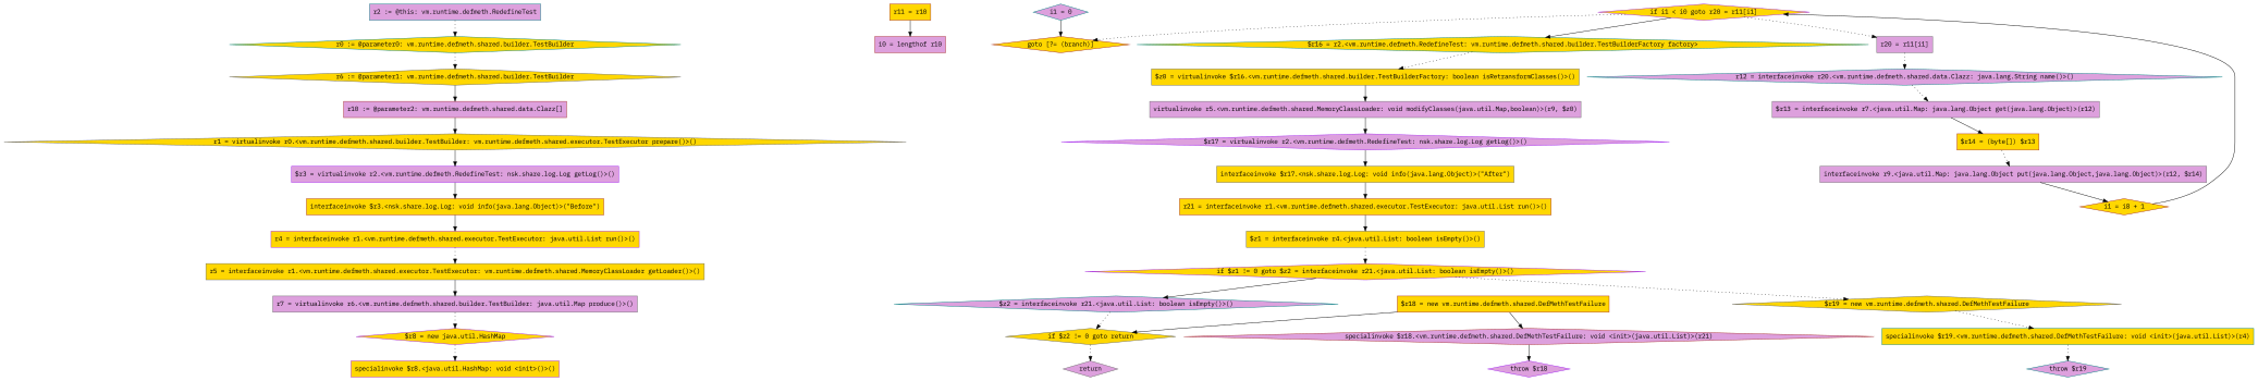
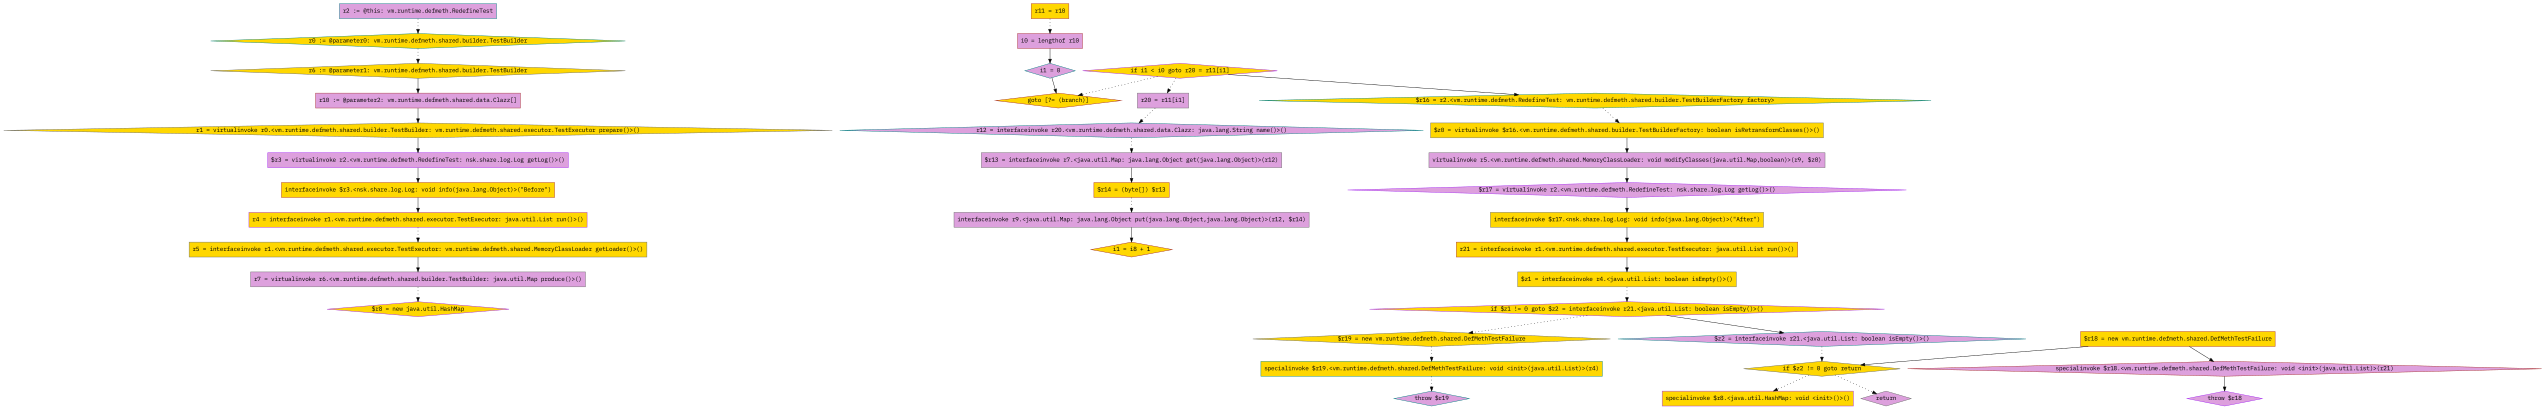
  digraph {
    fontname="IBM Plex Mono"
    node [color=gray40 fillcolor=gold fontname="IBM Plex Mono" shape=box style=filled]
    edge [fontname="IBM Plex Mono" style=solid]
    "r2 := @this: vm.runtime.defmeth.RedefineTest" [color=teal fillcolor=plum]
    "r0 := @parameter0: vm.runtime.defmeth.shared.builder.TestBuilder" [color=teal shape=diamond]
    "r6 := @parameter1: vm.runtime.defmeth.shared.builder.TestBuilder" [shape=diamond]
    "r10 := @parameter2: vm.runtime.defmeth.shared.data.Clazz[]" [color=brown fillcolor=plum]
    "r1 = virtualinvoke r0.<vm.runtime.defmeth.shared.builder.TestBuilder: vm.runtime.defmeth.shared.executor.TestExecutor prepare()>()" [shape=diamond]
    "$r3 = virtualinvoke r2.<vm.runtime.defmeth.RedefineTest: nsk.share.log.Log getLog()>()" [color=purple fillcolor=plum]
    "interfaceinvoke $r3.<nsk.share.log.Log: void info(java.lang.Object)>(\"Before\")" [color=brown]
    "r4 = interfaceinvoke r1.<vm.runtime.defmeth.shared.executor.TestExecutor: java.util.List run()>()" [color=purple]
    "r5 = interfaceinvoke r1.<vm.runtime.defmeth.shared.executor.TestExecutor: vm.runtime.defmeth.shared.MemoryClassLoader getLoader()>()"
    "r7 = virtualinvoke r6.<vm.runtime.defmeth.shared.builder.TestBuilder: java.util.Map produce()>()" [fillcolor=plum]
    "$r8 = new java.util.HashMap" [color=purple shape=diamond]
    "specialinvoke $r8.<java.util.HashMap: void <init>()>()" [color=purple]
    "r11 = r10" [color=brown]
    "i0 = lengthof r10" [color=brown fillcolor=plum]
    "i1 = 0" [color=teal fillcolor=plum shape=diamond]
    "goto [?= (branch)]" [color=brown shape=diamond]
    "if i1 < i0 goto r20 = r11[i1]" [color=purple shape=diamond]
    "r20 = r11[i1]" [fillcolor=plum]
    "$r16 = r2.<vm.runtime.defmeth.RedefineTest: vm.runtime.defmeth.shared.builder.TestBuilderFactory factory>" [color=teal shape=diamond]
    "r12 = interfaceinvoke r20.<vm.runtime.defmeth.shared.data.Clazz: java.lang.String name()>()" [color=teal fillcolor=plum shape=diamond]
    "$r13 = interfaceinvoke r7.<java.util.Map: java.lang.Object get(java.lang.Object)>(r12)" [fillcolor=plum]
    "$r14 = (byte[]) $r13" [color=brown]
    "interfaceinvoke r9.<java.util.Map: java.lang.Object put(java.lang.Object,java.lang.Object)>(r12, $r14)" [fillcolor=plum]
    n24 [color=brown label="i1 = i8 + 1" shape=diamond]
    "$z0 = virtualinvoke $r16.<vm.runtime.defmeth.shared.builder.TestBuilderFactory: boolean isRetransformClasses()>()"
    "virtualinvoke r5.<vm.runtime.defmeth.shared.MemoryClassLoader: void modifyClasses(java.util.Map,boolean)>(r9, $z0)" [fillcolor=plum]
    "$r17 = virtualinvoke r2.<vm.runtime.defmeth.RedefineTest: nsk.share.log.Log getLog()>()" [color=purple fillcolor=plum shape=diamond]
    "interfaceinvoke $r17.<nsk.share.log.Log: void info(java.lang.Object)>(\"After\")"
    "r21 = interfaceinvoke r1.<vm.runtime.defmeth.shared.executor.TestExecutor: java.util.List run()>()" [color=brown]
    "$z1 = interfaceinvoke r4.<java.util.List: boolean isEmpty()>()"
    "if $z1 != 0 goto $z2 = interfaceinvoke r21.<java.util.List: boolean isEmpty()>()" [color=purple shape=diamond]
    "$r19 = new vm.runtime.defmeth.shared.DefMethTestFailure" [shape=diamond]
    "$z2 = interfaceinvoke r21.<java.util.List: boolean isEmpty()>()" [color=teal fillcolor=plum shape=diamond]
    "specialinvoke $r19.<vm.runtime.defmeth.shared.DefMethTestFailure: void <init>(java.util.List)>(r4)" [color=teal]
    "if $z2 != 0 goto return" [shape=diamond]
    "throw $r19" [color=teal fillcolor=plum shape=diamond]
    return [fillcolor=plum shape=diamond]
    "$r18 = new vm.runtime.defmeth.shared.DefMethTestFailure" [color=brown]
    "specialinvoke $r18.<vm.runtime.defmeth.shared.DefMethTestFailure: void <init>(java.util.List)>(r21)" [color=brown fillcolor=plum shape=diamond]
    "throw $r18" [color=purple fillcolor=plum shape=diamond]
    "r2 := @this: vm.runtime.defmeth.RedefineTest" -> "r0 := @parameter0: vm.runtime.defmeth.shared.builder.TestBuilder" [style=dotted]
    "r0 := @parameter0: vm.runtime.defmeth.shared.builder.TestBuilder" -> "r6 := @parameter1: vm.runtime.defmeth.shared.builder.TestBuilder" [style=dotted]
    "r6 := @parameter1: vm.runtime.defmeth.shared.builder.TestBuilder" -> "r10 := @parameter2: vm.runtime.defmeth.shared.data.Clazz[]"
    "r10 := @parameter2: vm.runtime.defmeth.shared.data.Clazz[]" -> "r1 = virtualinvoke r0.<vm.runtime.defmeth.shared.builder.TestBuilder: vm.runtime.defmeth.shared.executor.TestExecutor prepare()>()"
    "r1 = virtualinvoke r0.<vm.runtime.defmeth.shared.builder.TestBuilder: vm.runtime.defmeth.shared.executor.TestExecutor prepare()>()" -> "$r3 = virtualinvoke r2.<vm.runtime.defmeth.RedefineTest: nsk.share.log.Log getLog()>()"
    "$r3 = virtualinvoke r2.<vm.runtime.defmeth.RedefineTest: nsk.share.log.Log getLog()>()" -> "interfaceinvoke $r3.<nsk.share.log.Log: void info(java.lang.Object)>(\"Before\")"
    "interfaceinvoke $r3.<nsk.share.log.Log: void info(java.lang.Object)>(\"Before\")" -> "r4 = interfaceinvoke r1.<vm.runtime.defmeth.shared.executor.TestExecutor: java.util.List run()>()"
    "r4 = interfaceinvoke r1.<vm.runtime.defmeth.shared.executor.TestExecutor: java.util.List run()>()" -> "r5 = interfaceinvoke r1.<vm.runtime.defmeth.shared.executor.TestExecutor: vm.runtime.defmeth.shared.MemoryClassLoader getLoader()>()" [style=dotted]
    "r5 = interfaceinvoke r1.<vm.runtime.defmeth.shared.executor.TestExecutor: vm.runtime.defmeth.shared.MemoryClassLoader getLoader()>()" -> "r7 = virtualinvoke r6.<vm.runtime.defmeth.shared.builder.TestBuilder: java.util.Map produce()>()"
    "r7 = virtualinvoke r6.<vm.runtime.defmeth.shared.builder.TestBuilder: java.util.Map produce()>()" -> "$r8 = new java.util.HashMap" [style=dotted]
-   "$r8 = new java.util.HashMap" -> "specialinvoke $r8.<java.util.HashMap: void <init>()>()" [style=dotted]
-   "r11 = r10" -> "i0 = lengthof r10"
+   "if $z2 != 0 goto return" -> "specialinvoke $r8.<java.util.HashMap: void <init>()>()" [style=dotted]
+   "r11 = r10" -> "i0 = lengthof r10" [style=dotted]
+   "i0 = lengthof r10" -> "i1 = 0"
    "i1 = 0" -> "goto [?= (branch)]"
    "if i1 < i0 goto r20 = r11[i1]" -> "goto [?= (branch)]" [style=dotted]
    "if i1 < i0 goto r20 = r11[i1]" -> "r20 = r11[i1]" [style=dotted]
    "if i1 < i0 goto r20 = r11[i1]" -> "$r16 = r2.<vm.runtime.defmeth.RedefineTest: vm.runtime.defmeth.shared.builder.TestBuilderFactory factory>"
    "r20 = r11[i1]" -> "r12 = interfaceinvoke r20.<vm.runtime.defmeth.shared.data.Clazz: java.lang.String name()>()" [style=dotted]
    "$r16 = r2.<vm.runtime.defmeth.RedefineTest: vm.runtime.defmeth.shared.builder.TestBuilderFactory factory>" -> "$z0 = virtualinvoke $r16.<vm.runtime.defmeth.shared.builder.TestBuilderFactory: boolean isRetransformClasses()>()" [style=dotted]
    "r12 = interfaceinvoke r20.<vm.runtime.defmeth.shared.data.Clazz: java.lang.String name()>()" -> "$r13 = interfaceinvoke r7.<java.util.Map: java.lang.Object get(java.lang.Object)>(r12)" [style=dotted]
    "$r13 = interfaceinvoke r7.<java.util.Map: java.lang.Object get(java.lang.Object)>(r12)" -> "$r14 = (byte[]) $r13"
    "$r14 = (byte[]) $r13" -> "interfaceinvoke r9.<java.util.Map: java.lang.Object put(java.lang.Object,java.lang.Object)>(r12, $r14)" [style=dotted]
    "interfaceinvoke r9.<java.util.Map: java.lang.Object put(java.lang.Object,java.lang.Object)>(r12, $r14)" -> n24
-   n24 -> "if i1 < i0 goto r20 = r11[i1]"
    "$z0 = virtualinvoke $r16.<vm.runtime.defmeth.shared.builder.TestBuilderFactory: boolean isRetransformClasses()>()" -> "virtualinvoke r5.<vm.runtime.defmeth.shared.MemoryClassLoader: void modifyClasses(java.util.Map,boolean)>(r9, $z0)"
    "virtualinvoke r5.<vm.runtime.defmeth.shared.MemoryClassLoader: void modifyClasses(java.util.Map,boolean)>(r9, $z0)" -> "$r17 = virtualinvoke r2.<vm.runtime.defmeth.RedefineTest: nsk.share.log.Log getLog()>()"
    "$r17 = virtualinvoke r2.<vm.runtime.defmeth.RedefineTest: nsk.share.log.Log getLog()>()" -> "interfaceinvoke $r17.<nsk.share.log.Log: void info(java.lang.Object)>(\"After\")"
    "interfaceinvoke $r17.<nsk.share.log.Log: void info(java.lang.Object)>(\"After\")" -> "r21 = interfaceinvoke r1.<vm.runtime.defmeth.shared.executor.TestExecutor: java.util.List run()>()"
    "r21 = interfaceinvoke r1.<vm.runtime.defmeth.shared.executor.TestExecutor: java.util.List run()>()" -> "$z1 = interfaceinvoke r4.<java.util.List: boolean isEmpty()>()"
    "$z1 = interfaceinvoke r4.<java.util.List: boolean isEmpty()>()" -> "if $z1 != 0 goto $z2 = interfaceinvoke r21.<java.util.List: boolean isEmpty()>()" [style=dotted]
    "if $z1 != 0 goto $z2 = interfaceinvoke r21.<java.util.List: boolean isEmpty()>()" -> "$r19 = new vm.runtime.defmeth.shared.DefMethTestFailure" [style=dotted]
    "if $z1 != 0 goto $z2 = interfaceinvoke r21.<java.util.List: boolean isEmpty()>()" -> "$z2 = interfaceinvoke r21.<java.util.List: boolean isEmpty()>()"
    "$r19 = new vm.runtime.defmeth.shared.DefMethTestFailure" -> "specialinvoke $r19.<vm.runtime.defmeth.shared.DefMethTestFailure: void <init>(java.util.List)>(r4)" [style=dotted]
    "$z2 = interfaceinvoke r21.<java.util.List: boolean isEmpty()>()" -> "if $z2 != 0 goto return" [style=dotted]
    "specialinvoke $r19.<vm.runtime.defmeth.shared.DefMethTestFailure: void <init>(java.util.List)>(r4)" -> "throw $r19" [style=dotted]
    "if $z2 != 0 goto return" -> return [style=dotted]
    "$r18 = new vm.runtime.defmeth.shared.DefMethTestFailure" -> "if $z2 != 0 goto return"
    "$r18 = new vm.runtime.defmeth.shared.DefMethTestFailure" -> "specialinvoke $r18.<vm.runtime.defmeth.shared.DefMethTestFailure: void <init>(java.util.List)>(r21)"
    "specialinvoke $r18.<vm.runtime.defmeth.shared.DefMethTestFailure: void <init>(java.util.List)>(r21)" -> "throw $r18"
  }
